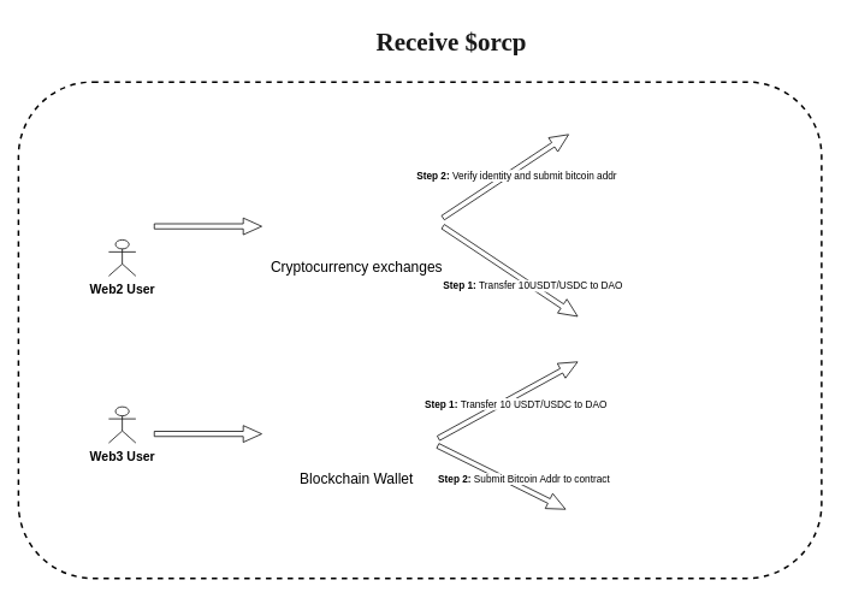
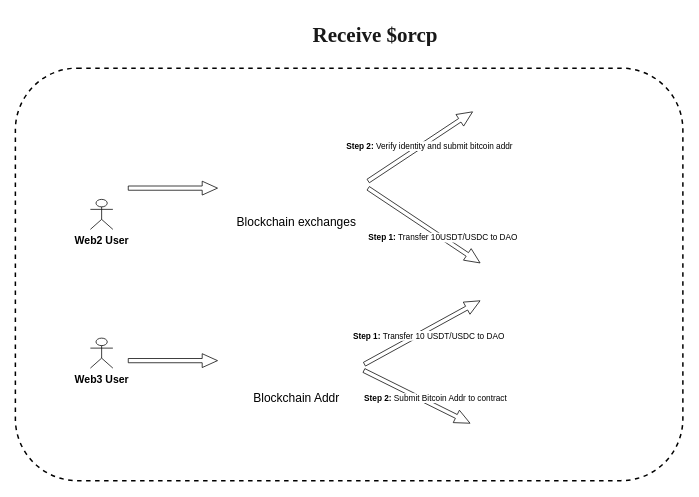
  <mxCell id="0" />
  <mxCell id="1" parent="0" />
  <mxCell id="2" value="&lt;font style=&quot;font-size: 14px;&quot;&gt;&lt;b&gt;Web2 User&lt;/b&gt;&lt;/font&gt;" style="shape=umlActor;verticalLabelPosition=bottom;verticalAlign=top;html=1;outlineConnect=0;" vertex="1" parent="1"><mxGeometry x="120" y="265" width="30" height="40" as="geometry" /></mxCell>
  <mxCell id="3" value="&lt;b&gt;&lt;font style=&quot;font-size: 14px;&quot;&gt;Web3 User&lt;/font&gt;&lt;/b&gt;" style="shape=umlActor;verticalLabelPosition=bottom;verticalAlign=top;html=1;outlineConnect=0;" vertex="1" parent="1"><mxGeometry x="120" y="450" width="30" height="40" as="geometry" /></mxCell>
  <mxCell id="4" value="" style="shape=flexArrow;endArrow=classic;html=1;rounded=0;endWidth=11.831;endSize=6.47;width=5.634;" edge="1" parent="1"><mxGeometry width="50" height="50" relative="1" as="geometry"><mxPoint x="170" y="250" as="sourcePoint" /><mxPoint x="290" y="250" as="targetPoint" /></mxGeometry></mxCell>
  <mxCell id="5" value="" style="shape=image;verticalLabelPosition=bottom;labelBackgroundColor=default;verticalAlign=top;aspect=fixed;imageAspect=0;image=https://upload.wikimedia.org/wikipedia/commons/thumb/e/e8/Binance_Logo.svg/1024px-Binance_Logo.svg.png;" vertex="1" parent="1"><mxGeometry x="310" y="225" width="50" height="50" as="geometry" /></mxCell>
  <mxCell id="6" value="" style="shape=image;verticalLabelPosition=bottom;labelBackgroundColor=default;verticalAlign=top;aspect=fixed;imageAspect=0;image=https://seeklogo.com/images/C/coinbase-coin-logo-C86F46D7B8-seeklogo.com.png;" vertex="1" parent="1"><mxGeometry x="370" y="225" width="50" height="50" as="geometry" /></mxCell>
  <mxCell id="7" value="" style="shape=image;verticalLabelPosition=bottom;labelBackgroundColor=default;verticalAlign=top;aspect=fixed;imageAspect=0;image=https://altcoinsbox.com/wp-content/uploads/2023/03/okx-logo-black-and-white.png;" vertex="1" parent="1"><mxGeometry x="430" y="225" width="50" height="50" as="geometry" /></mxCell>
  <mxCell id="8" value="" style="shape=flexArrow;endArrow=classic;html=1;rounded=0;endWidth=11.831;endSize=6.47;width=5.634;" edge="1" parent="1"><mxGeometry width="50" height="50" relative="1" as="geometry"><mxPoint x="170" y="480" as="sourcePoint" /><mxPoint x="290" y="480" as="targetPoint" /></mxGeometry></mxCell>
  <mxCell id="9" value="" style="shape=image;verticalLabelPosition=bottom;labelBackgroundColor=default;verticalAlign=top;aspect=fixed;imageAspect=0;image=https://upload.wikimedia.org/wikipedia/commons/thumb/3/36/MetaMask_Fox.svg/1200px-MetaMask_Fox.svg.png;" vertex="1" parent="1"><mxGeometry x="305" y="455" width="60" height="60" as="geometry" /></mxCell>
  <mxCell id="10" value="" style="shape=image;verticalLabelPosition=bottom;labelBackgroundColor=default;verticalAlign=top;aspect=fixed;imageAspect=0;image=https://altcoinsbox.com/wp-content/uploads/2023/04/wallet-connect-logo.png;" vertex="1" parent="1"><mxGeometry x="370" y="460" width="50" height="50" as="geometry" /></mxCell>
  <mxCell id="11" value="" style="shape=image;verticalLabelPosition=bottom;labelBackgroundColor=default;verticalAlign=top;aspect=fixed;imageAspect=0;image=https://ethereum.org/static/cd7cb3047b95b88dfac4968de3e3347b/65a36/rainbow.png;" vertex="1" parent="1"><mxGeometry x="425" y="455" width="60" height="60" as="geometry" /></mxCell>
- <mxCell id="12" value="Cryptocurrency exchanges" style="text;html=1;strokeColor=none;fillColor=none;align=center;verticalAlign=middle;whiteSpace=wrap;rounded=0;fontSize=16;" vertex="1" parent="1"><mxGeometry x="290" y="280" width="210" height="30" as="geometry" /></mxCell>
- <mxCell id="13" value="Blockchain Wallet" style="text;html=1;strokeColor=none;fillColor=none;align=center;verticalAlign=middle;whiteSpace=wrap;rounded=0;fontSize=16;" vertex="1" parent="1"><mxGeometry x="320" y="515" width="150" height="30" as="geometry" /></mxCell>
+ <mxCell id="12" value="Blockchain exchanges" style="text;html=1;strokeColor=none;fillColor=none;align=center;verticalAlign=middle;whiteSpace=wrap;rounded=0;fontSize=16;" vertex="1" parent="1"><mxGeometry x="290" y="280" width="210" height="30" as="geometry" /></mxCell>
+ <mxCell id="13" value="Blockchain Addr" style="text;html=1;strokeColor=none;fillColor=none;align=center;verticalAlign=middle;whiteSpace=wrap;rounded=0;fontSize=16;" vertex="1" parent="1"><mxGeometry x="320" y="515" width="150" height="30" as="geometry" /></mxCell>
  <mxCell id="14" value="" style="shape=image;verticalLabelPosition=bottom;labelBackgroundColor=default;verticalAlign=top;aspect=fixed;imageAspect=0;image=https://legacy.xdao.app/assets/img/logo_full_blue.svg;" vertex="1" parent="1"><mxGeometry x="640" y="350" width="175.41" height="50" as="geometry" /></mxCell>
  <mxCell id="15" value="" style="shape=flexArrow;endArrow=classic;html=1;rounded=0;endWidth=11.831;endSize=6.47;width=5.634;entryX=0;entryY=0;entryDx=0;entryDy=0;" edge="1" parent="1" target="14"><mxGeometry width="50" height="50" relative="1" as="geometry"><mxPoint x="490" y="250" as="sourcePoint" /><mxPoint x="670" y="360" as="targetPoint" /></mxGeometry></mxCell>
  <mxCell id="16" value="&lt;b&gt;Step 1: &lt;/b&gt;Transfer 10USDT/USDC to DAO" style="edgeLabel;html=1;align=center;verticalAlign=middle;resizable=0;points=[];" vertex="1" connectable="0" parent="15"><mxGeometry x="-0.189" relative="1" as="geometry"><mxPoint x="39" y="25" as="offset" /></mxGeometry></mxCell>
  <mxCell id="17" value="" style="shape=flexArrow;endArrow=classic;html=1;rounded=0;endWidth=11.831;endSize=6.47;width=5.634;entryX=0;entryY=1;entryDx=0;entryDy=0;exitX=1;exitY=0.5;exitDx=0;exitDy=0;" edge="1" parent="1" source="11" target="14"><mxGeometry width="50" height="50" relative="1" as="geometry"><mxPoint x="500" y="490" as="sourcePoint" /><mxPoint x="630" y="410" as="targetPoint" /></mxGeometry></mxCell>
  <mxCell id="18" value="&lt;b&gt;Step 1: &lt;/b&gt;Transfer 10 USDT/USDC to DAO" style="edgeLabel;html=1;align=center;verticalAlign=middle;resizable=0;points=[];" vertex="1" connectable="0" parent="17"><mxGeometry x="-0.371" y="-3" relative="1" as="geometry"><mxPoint x="35" y="-14" as="offset" /></mxGeometry></mxCell>
  <mxCell id="19" value="" style="group" vertex="1" connectable="0" parent="1"><mxGeometry x="340" y="20" width="280" height="50" as="geometry" /></mxCell>
  <mxCell id="20" value="" style="group" vertex="1" connectable="0" parent="19"><mxGeometry width="280" height="50" as="geometry" /></mxCell>
  <mxCell id="21" value="" style="shape=image;verticalLabelPosition=bottom;labelBackgroundColor=default;verticalAlign=top;aspect=fixed;imageAspect=0;image=https://pbs.twimg.com/profile_images/1660129865826463749/jk2elwrV_400x400.jpg;" vertex="1" parent="20"><mxGeometry width="50" height="50" as="geometry" /></mxCell>
  <mxCell id="22" value="&lt;font face=&quot;Tahoma&quot; style=&quot;font-size: 28px;&quot;&gt;&lt;b style=&quot;&quot;&gt;Receive $orcp&lt;/b&gt;&lt;/font&gt;" style="text;html=1;strokeColor=none;fillColor=none;align=center;verticalAlign=middle;whiteSpace=wrap;rounded=0;spacing=0;spacingLeft=0;textOpacity=90;" vertex="1" parent="20"><mxGeometry x="50" y="10" width="220" height="30" as="geometry" /></mxCell>
  <mxCell id="23" value="" style="rounded=1;whiteSpace=wrap;html=1;fillColor=none;strokeWidth=2;dashed=1;" vertex="1" parent="1"><mxGeometry x="20" y="90" width="890" height="550" as="geometry" /></mxCell>
  <mxCell id="24" value="" style="shape=flexArrow;endArrow=classic;html=1;rounded=0;endWidth=11.831;endSize=6.47;width=5.634;entryX=0;entryY=0.5;entryDx=0;entryDy=0;" edge="1" parent="1" target="28"><mxGeometry width="50" height="50" relative="1" as="geometry"><mxPoint x="490" y="240.77" as="sourcePoint" /><mxPoint x="650" y="140" as="targetPoint" /></mxGeometry></mxCell>
  <mxCell id="25" value="&lt;b&gt;Step 2: &lt;/b&gt;Verify identity and submit bitcoin addr" style="edgeLabel;html=1;align=center;verticalAlign=middle;resizable=0;points=[];" vertex="1" connectable="0" parent="24"><mxGeometry x="-0.189" relative="1" as="geometry"><mxPoint x="25" y="-10" as="offset" /></mxGeometry></mxCell>
  <mxCell id="26" value="" style="group" vertex="1" connectable="0" parent="1"><mxGeometry x="660" y="130" width="218" height="36" as="geometry" /></mxCell>
  <mxCell id="27" value="" style="group" vertex="1" connectable="0" parent="26"><mxGeometry x="-30" width="218" height="36" as="geometry" /></mxCell>
  <mxCell id="28" value="" style="shape=image;verticalLabelPosition=bottom;labelBackgroundColor=default;verticalAlign=top;aspect=fixed;imageAspect=0;image=https://pbs.twimg.com/profile_images/1660129865826463749/jk2elwrV_400x400.jpg;" vertex="1" parent="27"><mxGeometry width="36" height="36" as="geometry" /></mxCell>
  <mxCell id="29" value="" style="shape=flexArrow;endArrow=classic;html=1;rounded=0;endWidth=11.831;endSize=6.47;width=5.634;exitX=0.988;exitY=0.633;exitDx=0;exitDy=0;exitPerimeter=0;entryX=-0.093;entryY=0.38;entryDx=0;entryDy=0;entryPerimeter=0;" edge="1" parent="1" source="11" target="32"><mxGeometry width="50" height="50" relative="1" as="geometry"><mxPoint x="490" y="490" as="sourcePoint" /><mxPoint x="640" y="580" as="targetPoint" /></mxGeometry></mxCell>
  <mxCell id="30" value="&lt;b&gt;Step 2: &lt;/b&gt;Submit Bitcoin Addr to contract" style="edgeLabel;html=1;align=center;verticalAlign=middle;resizable=0;points=[];" vertex="1" connectable="0" parent="29"><mxGeometry x="-0.371" y="-3" relative="1" as="geometry"><mxPoint x="52" y="12" as="offset" /></mxGeometry></mxCell>
  <mxCell id="31" value="" style="group" vertex="1" connectable="0" parent="1"><mxGeometry x="630" y="550" width="220" height="36" as="geometry" /></mxCell>
  <mxCell id="32" value="" style="shape=image;verticalLabelPosition=bottom;labelBackgroundColor=default;verticalAlign=top;aspect=fixed;imageAspect=0;image=https://pbs.twimg.com/profile_images/1660129865826463749/jk2elwrV_400x400.jpg;" vertex="1" parent="31"><mxGeometry width="36" height="36" as="geometry" /></mxCell>
